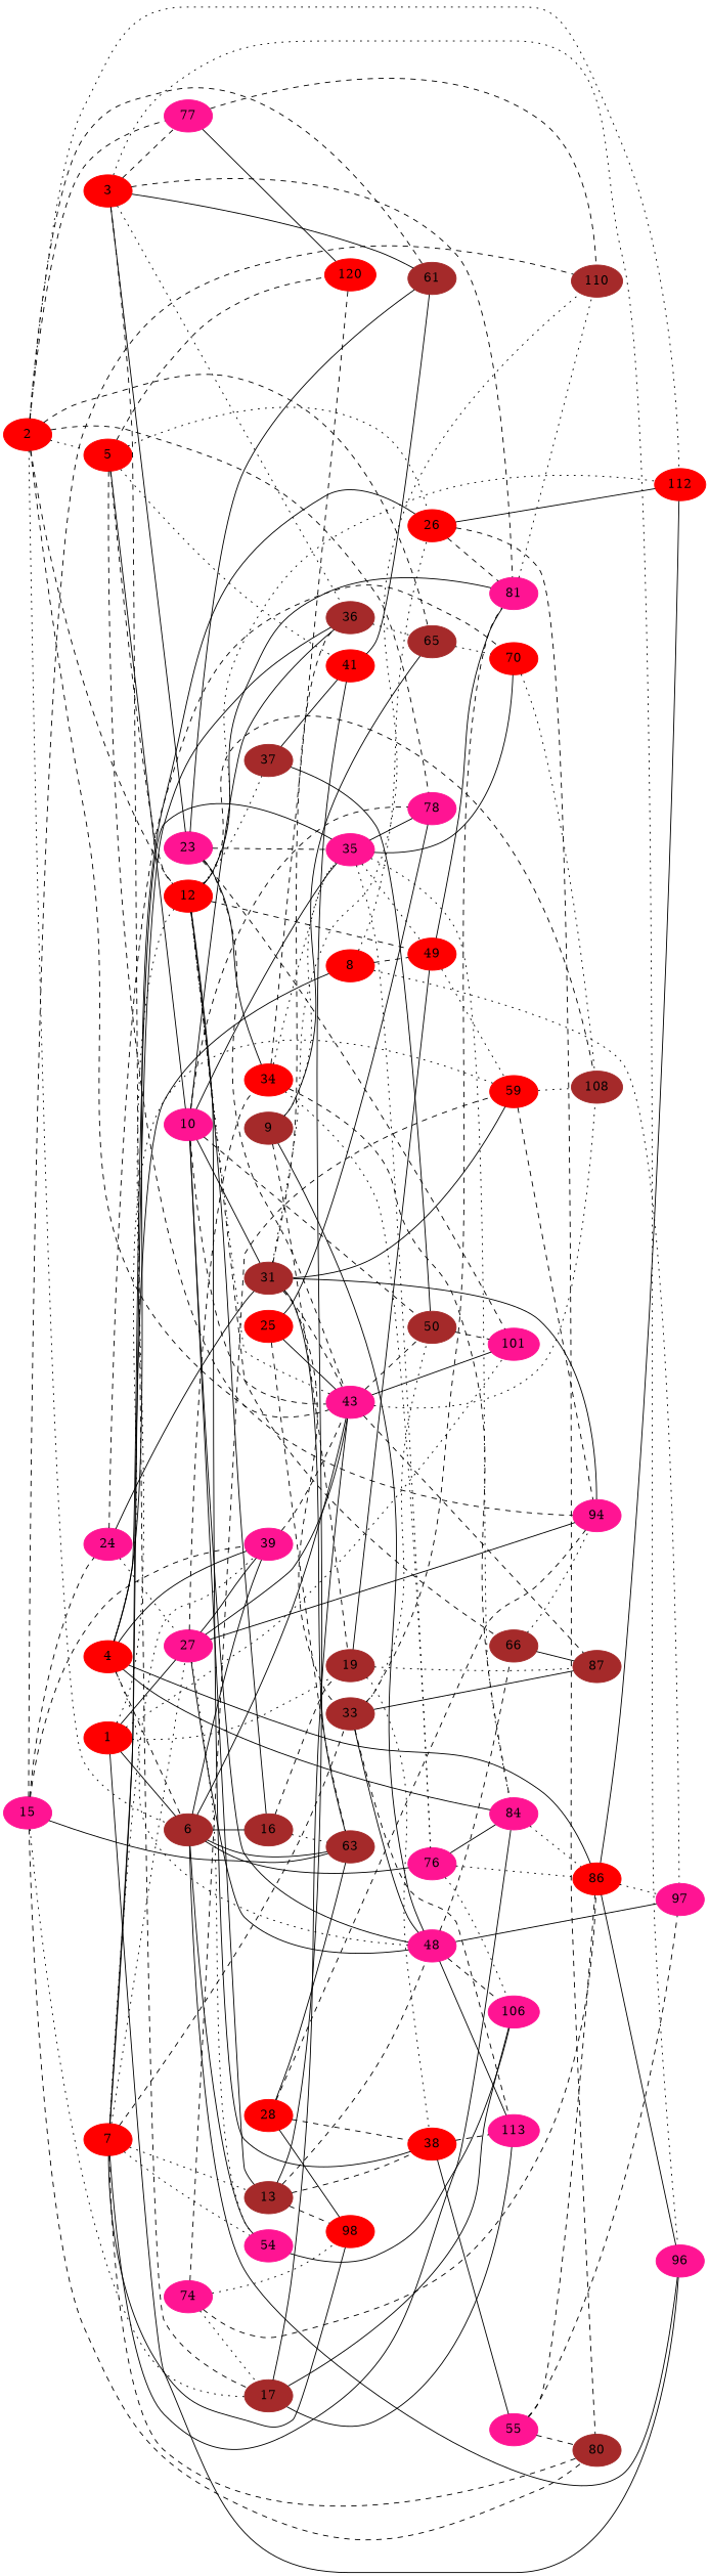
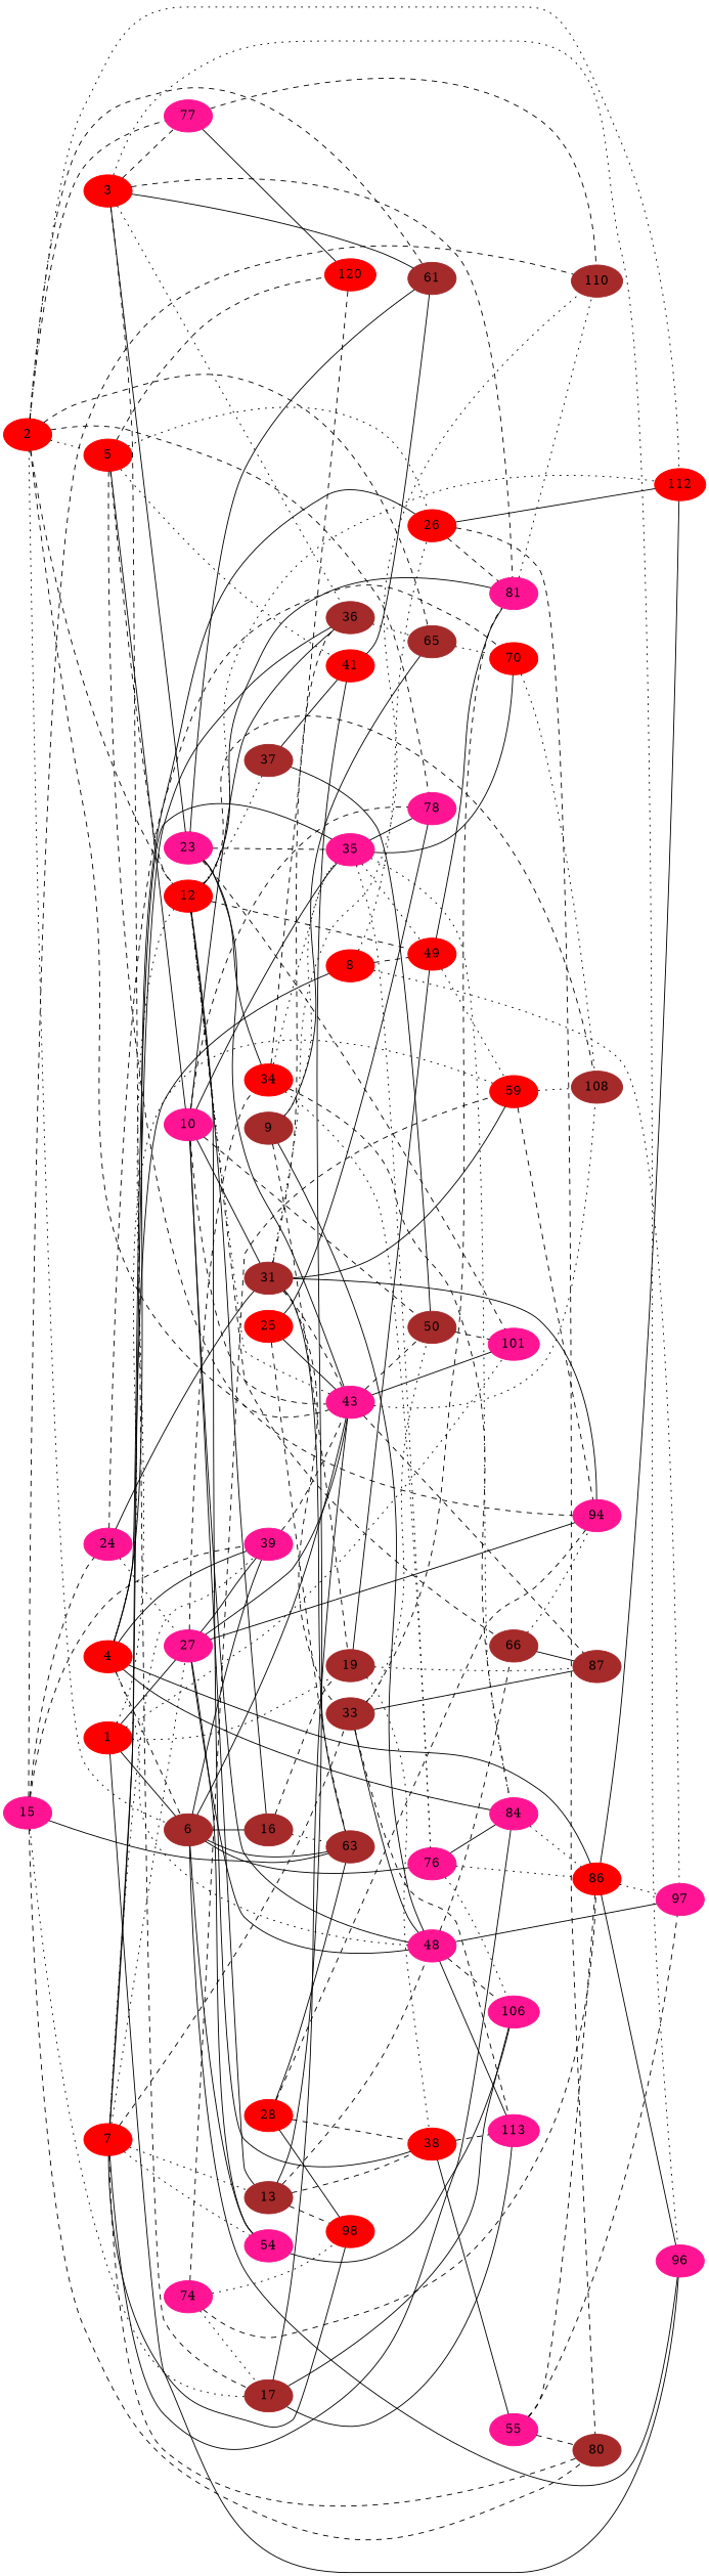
  graph {
    rankdir=LR
    node [color=deeppink style=filled]
    edge [style=solid]
    1 [color=red super="+89"]
    6 [color=brown super="+109+58+40"]
    12 [color=red super="+21"]
    19 [color=brown super="+88"]
    27 [super="+117+100+47"]
    96
    101
    43 [super="+53+72+46"]
    39 [super="+56"]
    16 [color=brown]
    54
    63 [color=brown super="+92"]
    76 [super="+102"]
    112 [color=red]
    81 [super="+111"]
    49 [color=red super="+115"]
    37 [color=brown]
    38 [color=red super="+64"]
    66 [color=brown]
    108 [color=brown]
    87 [color=brown]
    48 [super="+60"]
    94 [super="+114"]
    34 [color=red super="+83"]
    2 [color=red super="+18"]
    5 [color=red super="+11"]
    61 [color=brown]
    65 [color=brown]
    77
    78
    26 [color=red super="+30"]
    10 [super="+118+74"]
    41 [color=red]
    120 [color=red]
    50 [color=brown super="+119"]
    70 [color=red]
    110 [color=brown]
    3 [color=red super="+44+91"]
    17 [color=brown super="+79"]
    23 [super="+99"]
    36 [color=brown super="+42"]
    106
    113
    35 [super="+67"]
    4 [color=red super="+51"]
    59 [color=red super="+73"]
    84 [super="+123"]
    86 [color=red super="+103+95"]
    80 [color=brown]
    97
    13 [color=brown super="+104"]
    31 [color=brown super="+32+90"]
    7 [color=red super="+29"]
    8 [color=red]
    33 [color=brown super="+71"]
    98 [color=red]
    9 [color=brown]
    55
    n59 [label=74]
    15 [super="+125"]
    24
    25 [color=red]
    28 [color=red]
    1 -- 6
    1 -- 12 [style=dotted]
    1 -- 19 [style=dotted]
    1 -- 27
    1 -- 96
    1 -- 101 [style=dotted]
    6 -- 96
    6 -- 43
    6 -- 39
    6 -- 16
    6 -- 54
    6 -- 63
    6 -- 76
    12 -- 43 [style=dotted]
    12 -- 16
    12 -- 112 [style=dotted]
    12 -- 81
    12 -- 49 [style=dashed]
    12 -- 37 [style=dotted]
    12 -- 38
    12 -- 66 [style=dashed]
    12 -- 108 [style=dashed]
    19 -- 49
    19 -- 38 [style=dotted]
    19 -- 87 [style=dotted]
    27 -- 43
    27 -- 39
-   27 -- 54 [style=dotted]
+   27 -- 54
    27 -- 48
    27 -- 94
    27 -- 34 [style=dashed]
    43 -- 101
    43 -- 108 [style=dotted]
    43 -- 87 [style=dashed]
    43 -- 50 [style=dashed]
    39 -- 43 [style=dashed]
    16 -- 19 [style=dashed]
    16 -- 63 [style=dotted]
    54 -- 106
    76 -- 106 [style=dotted]
    76 -- 84
    76 -- 86 [style=dotted]
    81 -- 110 [style=dotted]
    49 -- 81
    49 -- 59 [style=dotted]
    37 -- 41
    37 -- 50 [weight=2]
    38 -- 113 [style=dashed]
    38 -- 55
    66 -- 87
    66 -- 94 [style=dotted]
    48 -- 66 [style=dashed]
    48 -- 106 [style=dashed]
    48 -- 113
    48 -- 97
    34 -- 76 [style=dotted]
    34 -- 120 [style=dashed]
    34 -- 35 [style=dotted]
    34 -- 84 [style=dashed]
    2 -- 6 [style=dotted]
    2 -- 12 [style=dashed]
    2 -- 43 [style=dashed weight=2]
    2 -- 112 [style=dotted]
    2 -- 5 [style=dotted]
    2 -- 61 [style=dashed]
    2 -- 65 [style=dashed]
    2 -- 77 [style=dashed]
    2 -- 78 [style=dashed]
    5 -- 12 [style=dashed]
    5 -- 94 [style=dashed]
    5 -- 26 [style=dotted]
    5 -- 10
    5 -- 41 [style=dotted]
    5 -- 120 [style=dashed weight=2]
    65 -- 70 [style=dotted]
    77 -- 120
    77 -- 110 [style=dashed]
    26 -- 112
    26 -- 81 [style=dashed]
    26 -- 80 [style=dashed]
    10 -- 43 [style=dashed]
    10 -- 48
    10 -- 78 [style=dashed]
    10 -- 50 [style=dashed]
    10 -- 36 [weight=2]
    10 -- 35
    10 -- 13
    10 -- 31
    41 -- 61
    50 -- 101 [style=dashed]
    70 -- 108 [style=dotted]
    3 -- 96 [style=dotted]
    3 -- 81 [style=dashed]
    3 -- 61
    3 -- 77 [style=dashed]
    3 -- 17 [style=dashed]
    3 -- 23
    3 -- 36 [style=dotted]
    17 -- 43
    17 -- 106
    17 -- 113
    23 -- 101 [style=dashed]
-   23 -- 43 [style=dashed]
+   23 -- 43
    23 -- 34
    23 -- 61
    23 -- 35 [style=dashed]
    36 -- 65 [style=dotted]
    35 -- 76 [style=dotted]
    35 -- 49 [style=dotted]
    35 -- 78
    35 -- 70
    35 -- 84 [style=dotted]
    4 -- 6 [style=dashed]
    4 -- 39
    4 -- 48 [style=dotted]
    4 -- 26
    4 -- 35
    4 -- 59 [style=dotted]
    4 -- 84
    4 -- 86
    59 -- 108 [style=dotted]
    59 -- 94 [style=dashed]
    84 -- 86 [style=dotted]
    86 -- 96
    86 -- 112
    86 -- 97 [style=dotted]
    13 -- 38 [style=dashed]
    13 -- 48 [style=dashed]
    13 -- 41
    13 -- 98 [style=dashed]
    31 -- 43 [style=dashed]
    31 -- 63
    31 -- 94
    31 -- 110 [style=dotted]
    31 -- 36 [style=dashed]
    31 -- 59
    31 -- 33 [style=dashed weight=2]
    7 -- 27 [style=dotted]
    7 -- 39 [style=dotted]
    7 -- 54 [style=dotted]
    7 -- 36
    7 -- 84
    7 -- 80 [style=dashed]
    7 -- 13 [style=dotted]
    7 -- 8
    7 -- 33 [style=dashed]
    7 -- 98
    8 -- 49 [style=dashed]
    8 -- 26 [style=dotted]
    8 -- 97 [style=dotted]
    33 -- 81 [style=dashed]
    33 -- 87
    33 -- 48
    33 -- 50 [style=dotted]
    33 -- 113 [style=dashed]
    9 -- 19 [style=dashed]
    9 -- 48
    9 -- 65
    9 -- 35 [style=dotted]
    55 -- 86 [style=dashed]
    55 -- 80 [style=dashed]
    55 -- 97 [style=dashed]
    n59 -- 17 [style=dotted]
    n59 -- 59 [style=dashed]
    n59 -- 86 [style=dashed]
    n59 -- 98 [style=dotted]
    15 -- 39 [style=dashed]
    15 -- 63
    15 -- 110 [style=dashed]
    15 -- 17 [style=dotted]
    15 -- 80 [style=dashed]
    15 -- 24 [style=dashed]
    24 -- 27 [style=dotted]
    24 -- 70 [style=dashed]
    24 -- 31
    25 -- 43 [weight=2]
    25 -- 63 [style=dashed]
    25 -- 78
    28 -- 63
    28 -- 38 [style=dashed]
    28 -- 94 [style=dashed]
    28 -- 98
  }
